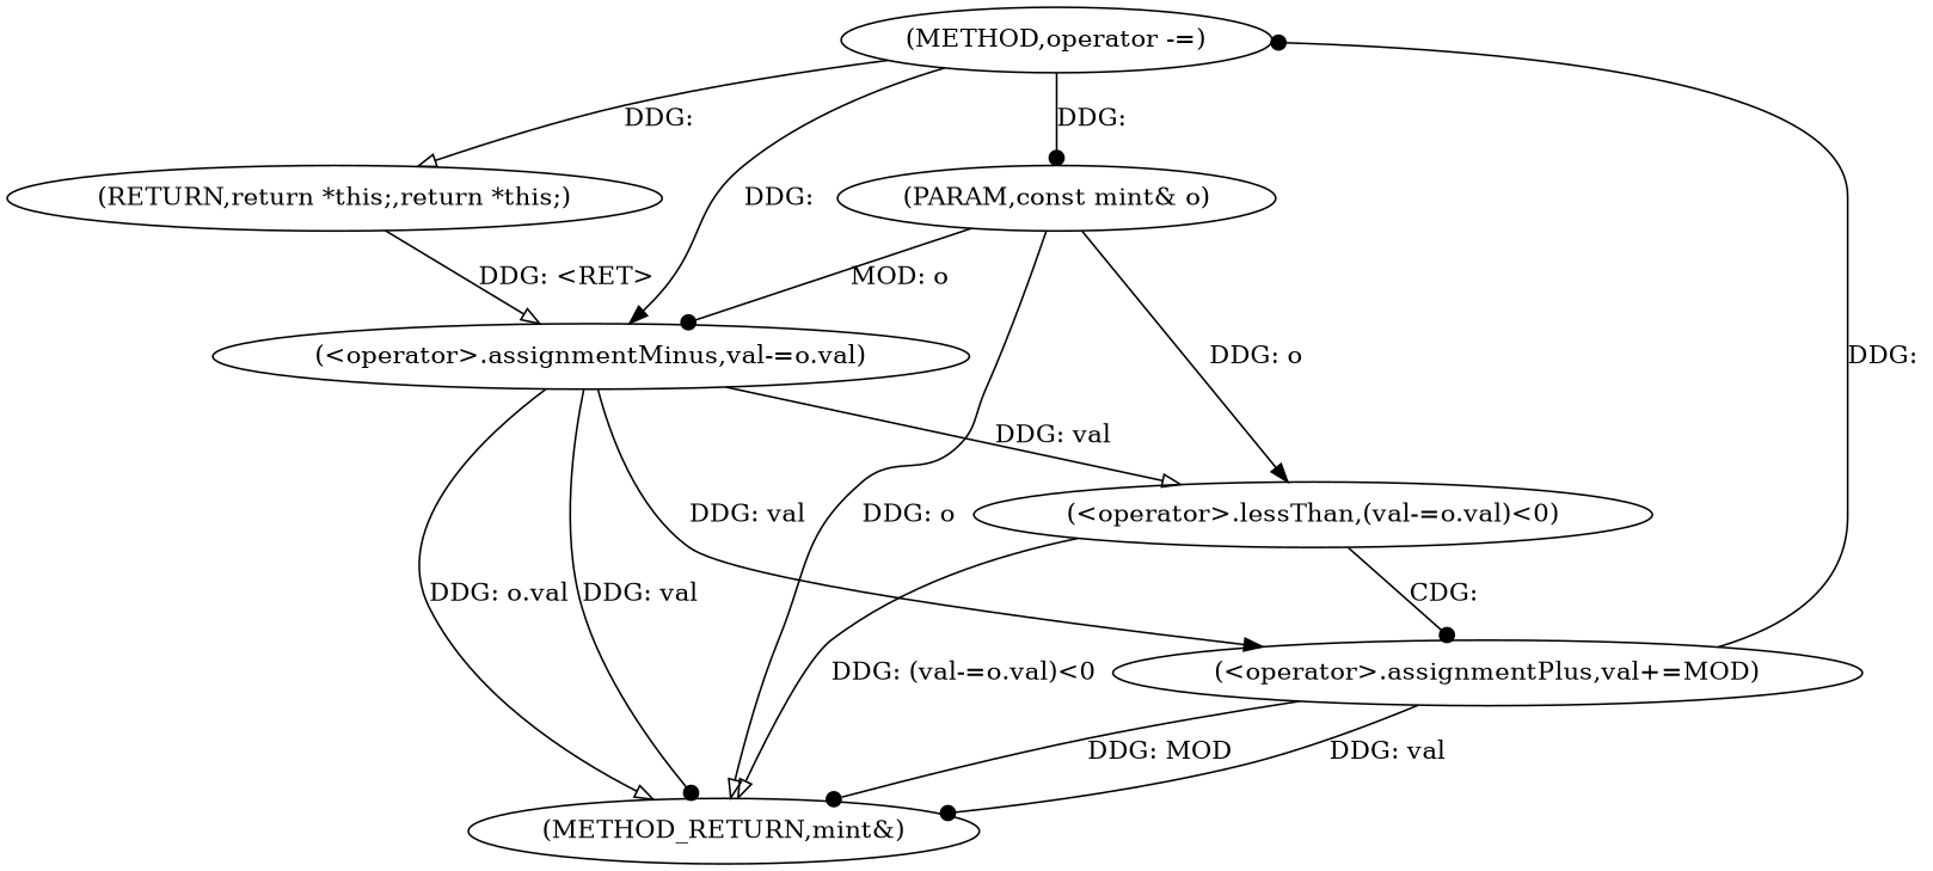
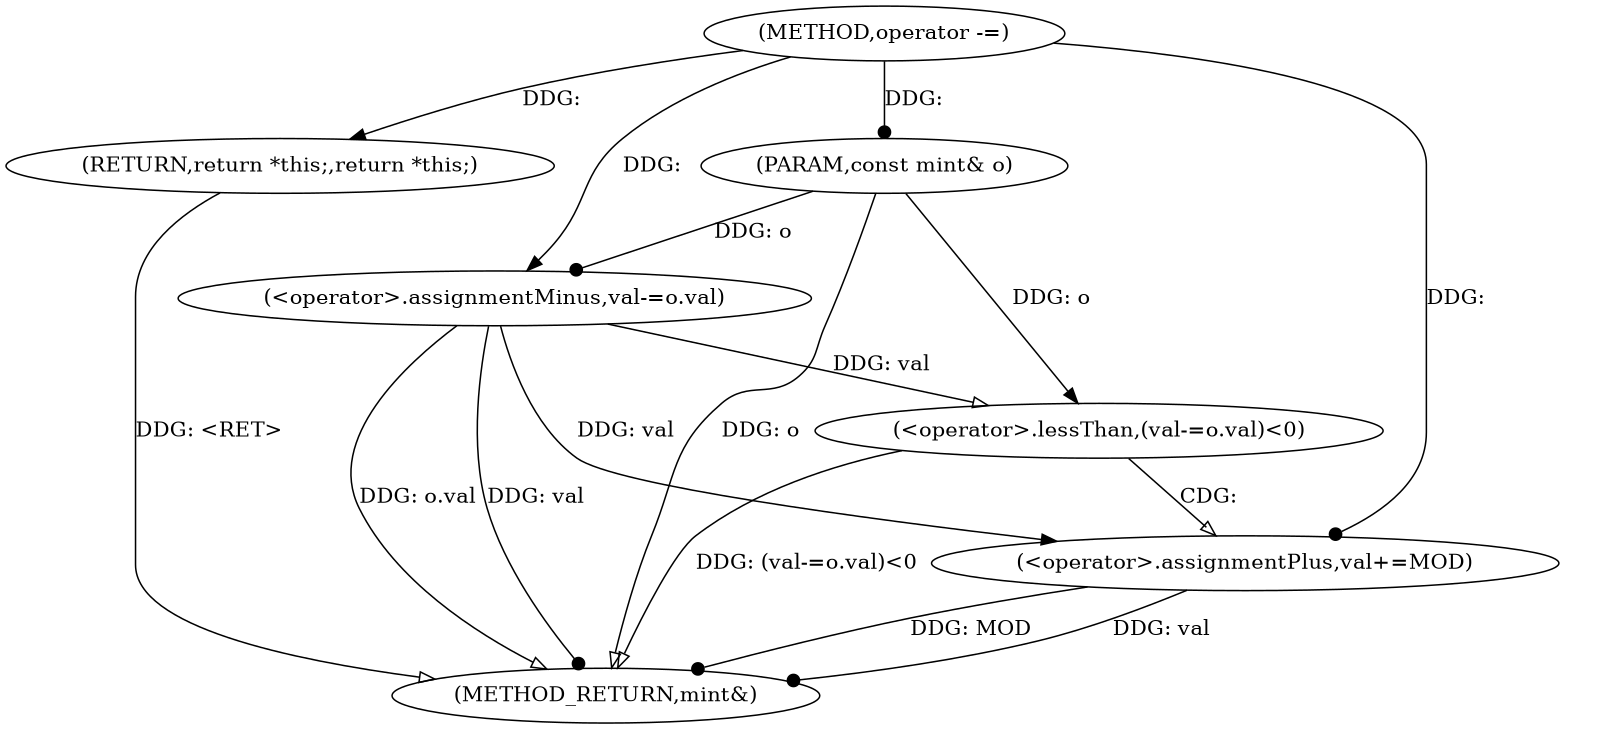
  digraph {
    edge [arrowhead=dot]
    n1 [label="(METHOD,operator -=)"]
    n2 [label="(PARAM,const mint& o)"]
    n3 [label="(RETURN,return *this;,return *this;)"]
    n4 [label="(<operator>.assignmentPlus,val+=MOD)"]
    n5 [label="(<operator>.assignmentMinus,val-=o.val)"]
    n6 [label="(<operator>.lessThan,(val-=o.val)<0)"]
    n7 [label="(METHOD_RETURN,mint&)"]
    n1 -> n2 [label="DDG: "]
-   n1 -> n3 [arrowhead=onormal label="DDG: "]
-   n4 -> n1 [label="DDG: "]
+   n1 -> n3 [arrowhead=normal label="DDG: "]
+   n1 -> n4 [label="DDG: "]
    n1 -> n5 [arrowhead=normal label="DDG: "]
-   n2 -> n5 [label="MOD: o"]
+   n2 -> n5 [label="DDG: o"]
    n2 -> n6 [arrowhead=normal label="DDG: o"]
    n2 -> n7 [arrowhead=onormal label="DDG: o"]
-   n3 -> n5 [arrowhead=onormal label="DDG: <RET>"]
+   n3 -> n7 [arrowhead=onormal label="DDG: <RET>"]
    n4 -> n7 [label="DDG: val"]
    n4 -> n7 [label="DDG: MOD"]
    n5 -> n4 [arrowhead=normal label="DDG: val"]
    n5 -> n6 [arrowhead=onormal label="DDG: val"]
    n5 -> n7 [label="DDG: val"]
    n5 -> n7 [arrowhead=onormal label="DDG: o.val"]
-   n6 -> n4 [label="CDG: "]
+   n6 -> n4 [arrowhead=onormal label="CDG: "]
    n6 -> n7 [arrowhead=onormal label="DDG: (val-=o.val)<0"]
  }
